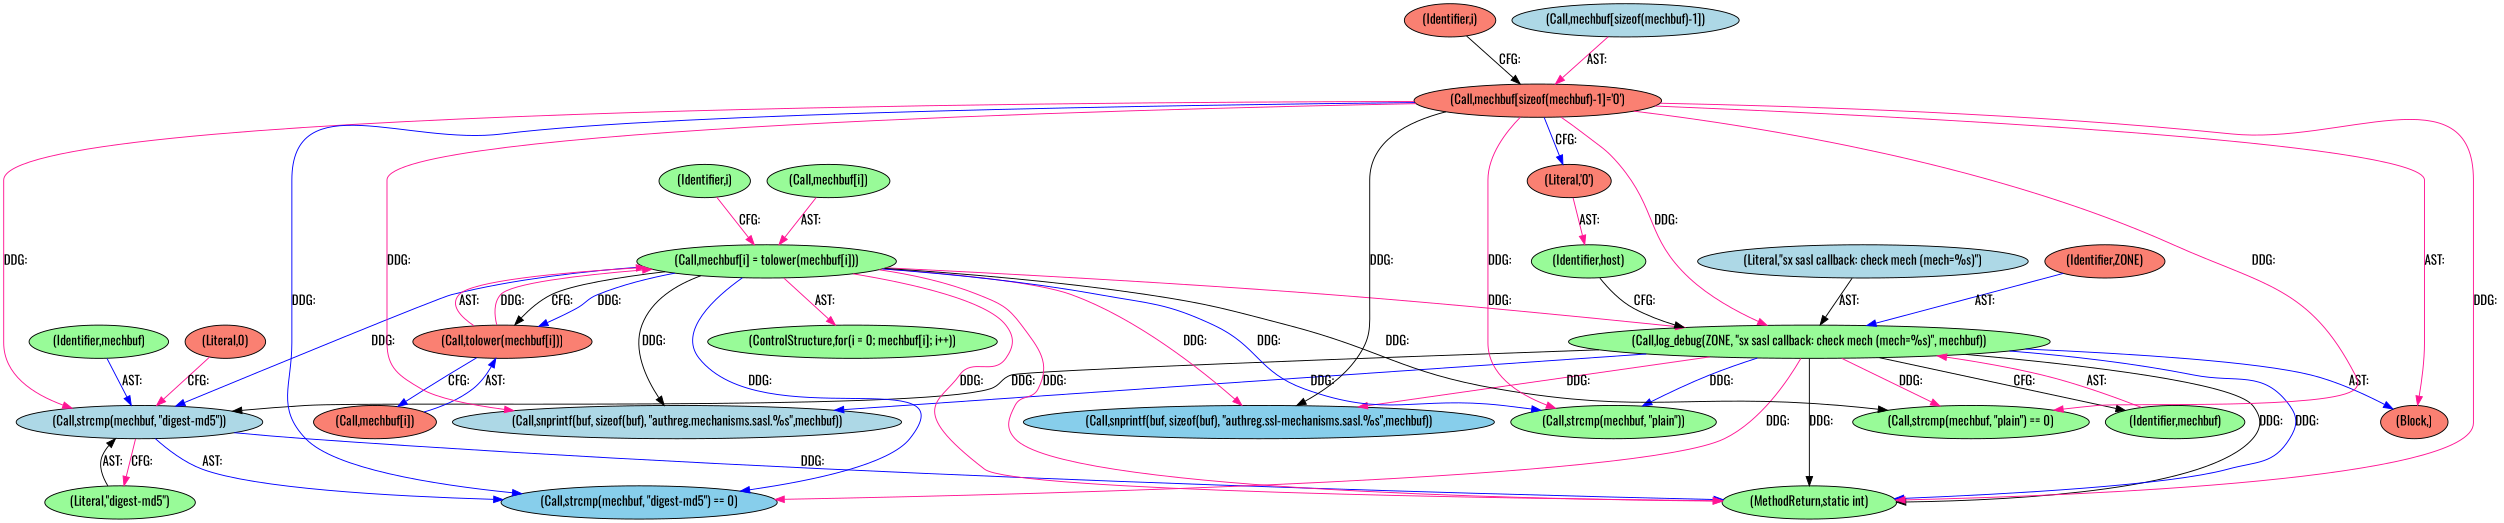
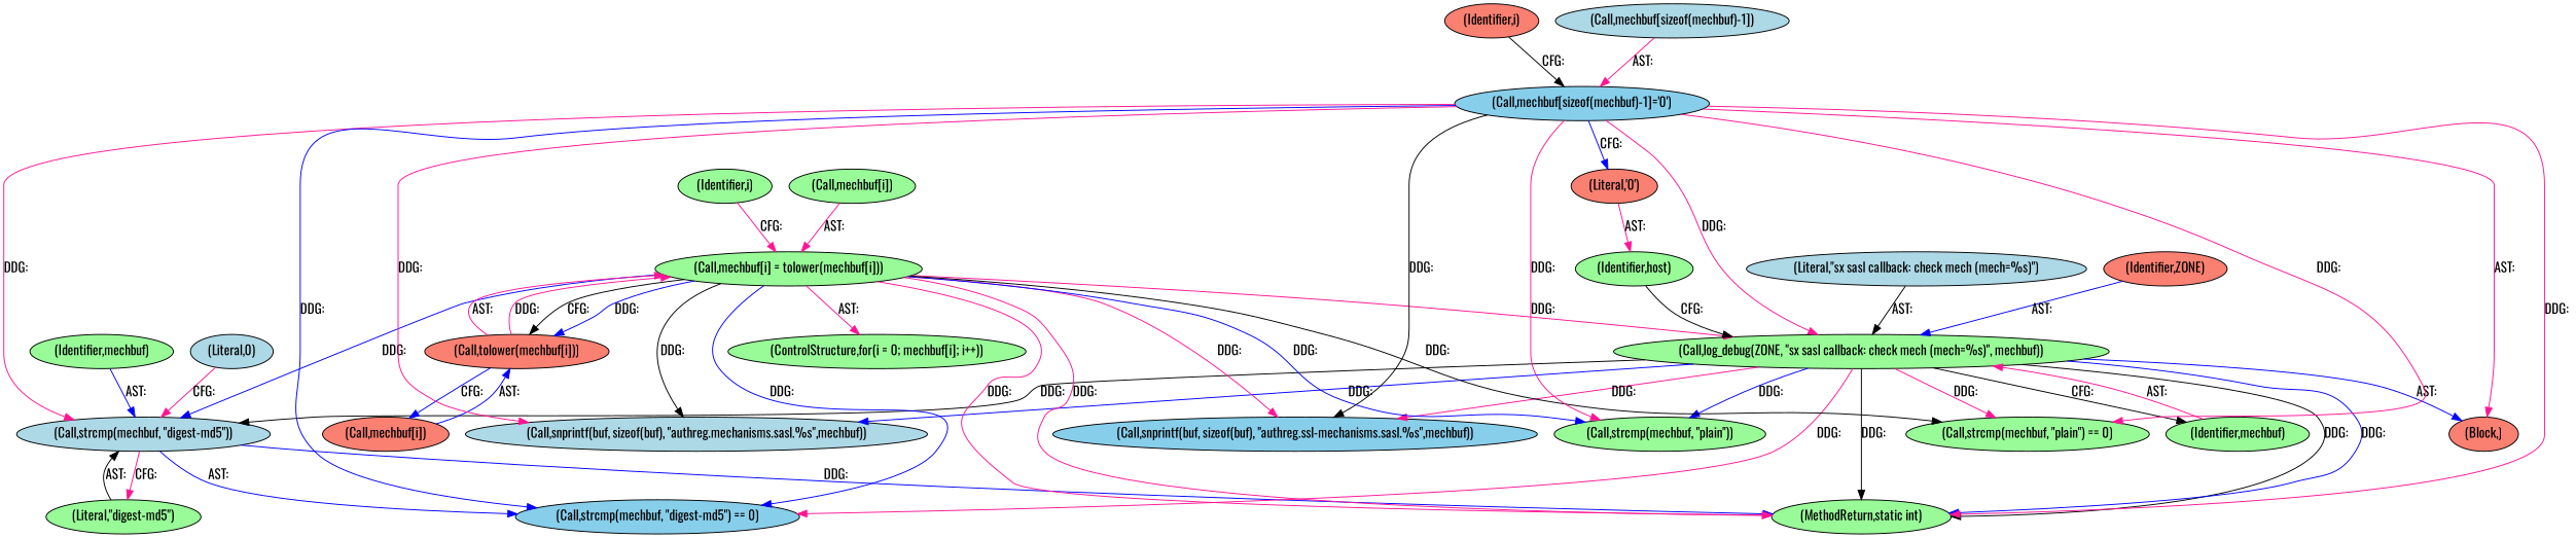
  digraph {
    fontname=Oswald
    node [fillcolor=palegreen fontname=Oswald style=filled]
    edge [color=deeppink fontname=Oswald]
    n1 [fillcolor=lightblue label="(Call,strcmp(mechbuf, \"digest-md5\"))"]
    n2 [fillcolor=skyblue label="(Call,strcmp(mechbuf, \"digest-md5\") == 0)"]
    n3 [label="(Literal,\"digest-md5\")"]
    n4 [label="(MethodReturn,static int)"]
    n5 [label="(Call,log_debug(ZONE, \"sx sasl callback: check mech (mech=%s)\", mechbuf))"]
    n6 [fillcolor=lightblue label="(Call,snprintf(buf, sizeof(buf), \"authreg.mechanisms.sasl.%s\",mechbuf))"]
    n7 [label="(Identifier,mechbuf)"]
    n8 [fillcolor=skyblue label="(Call,snprintf(buf, sizeof(buf), \"authreg.ssl-mechanisms.sasl.%s\",mechbuf))"]
    n9 [label="(Call,strcmp(mechbuf, \"plain\"))"]
    n10 [label="(Call,strcmp(mechbuf, \"plain\") == 0)"]
    n11 [fillcolor=salmon label="(Block,)"]
    n12 [label="(Call,mechbuf[i] = tolower(mechbuf[i]))"]
    n13 [fillcolor=salmon label="(Call,tolower(mechbuf[i]))"]
    n14 [label="(ControlStructure,for(i = 0; mechbuf[i]; i++))"]
    n15 [fillcolor=salmon label="(Call,mechbuf[i])"]
-   n16 [fillcolor=salmon label="(Call,mechbuf[sizeof(mechbuf)-1]='\0')"]
+   n16 [fillcolor=skyblue label="(Call,mechbuf[sizeof(mechbuf)-1]='\0')"]
    n17 [fillcolor=salmon label="(Literal,'\0')"]
    n18 [label="(Identifier,host)"]
    n19 [label="(Identifier,i)"]
    n20 [fillcolor=salmon label="(Identifier,i)"]
    n21 [fillcolor=lightblue label="(Literal,\"sx sasl callback: check mech (mech=%s)\")"]
    n22 [fillcolor=salmon label="(Identifier,ZONE)"]
    n23 [label="(Call,mechbuf[i])"]
    n24 [fillcolor=lightblue label="(Call,mechbuf[sizeof(mechbuf)-1])"]
    n25 [label="(Identifier,mechbuf)"]
-   n26 [fillcolor=salmon label="(Literal,0)"]
+   n26 [fillcolor=lightblue label="(Literal,0)"]
    n1 -> n2 [color=blue label="AST: "]
    n1 -> n3 [label="CFG: "]
    n1 -> n4 [color=blue label="DDG: "]
    n3 -> n1 [color=black label="AST: "]
    n5 -> n1 [color=black label="DDG: "]
    n5 -> n2 [label="DDG: "]
    n5 -> n4 [color=black label="DDG: "]
    n5 -> n4 [color=black label="DDG: "]
    n5 -> n4 [color=blue label="DDG: "]
    n5 -> n6 [color=blue label="DDG: "]
    n5 -> n7 [color=black label="CFG: "]
    n5 -> n8 [label="DDG: "]
    n5 -> n9 [color=blue label="DDG: "]
    n5 -> n10 [label="DDG: "]
    n5 -> n11 [color=blue label="AST: "]
    n7 -> n5 [label="AST: "]
    n12 -> n1 [color=blue label="DDG: "]
    n12 -> n2 [color=blue label="DDG: "]
    n12 -> n4 [label="DDG: "]
    n12 -> n4 [label="DDG: "]
    n12 -> n5 [label="DDG: "]
    n12 -> n6 [color=black label="DDG: "]
    n12 -> n8 [label="DDG: "]
    n12 -> n9 [color=blue label="DDG: "]
    n12 -> n10 [color=black label="DDG: "]
    n12 -> n13 [color=black label="CFG: "]
    n12 -> n13 [color=blue label="DDG: "]
    n12 -> n14 [label="AST: "]
    n13 -> n12 [label="AST: "]
    n13 -> n12 [label="DDG: "]
    n13 -> n15 [color=blue label="CFG: "]
    n15 -> n13 [color=blue label="AST: "]
    n16 -> n1 [label="DDG: "]
    n16 -> n2 [color=blue label="DDG: "]
    n16 -> n4 [label="DDG: "]
    n16 -> n5 [label="DDG: "]
    n16 -> n6 [label="DDG: "]
    n16 -> n8 [color=black label="DDG: "]
    n16 -> n9 [label="DDG: "]
    n16 -> n10 [label="DDG: "]
    n16 -> n11 [label="AST: "]
    n16 -> n17 [color=blue label="CFG: "]
    n17 -> n18 [label="AST: "]
    n18 -> n5 [color=black label="CFG: "]
    n19 -> n12 [label="CFG: "]
    n20 -> n16 [color=black label="CFG: "]
    n21 -> n5 [color=black label="AST: "]
    n22 -> n5 [color=blue label="AST: "]
    n23 -> n12 [label="AST: "]
    n24 -> n16 [label="AST: "]
    n25 -> n1 [color=blue label="AST: "]
    n26 -> n1 [label="CFG: "]
  }
